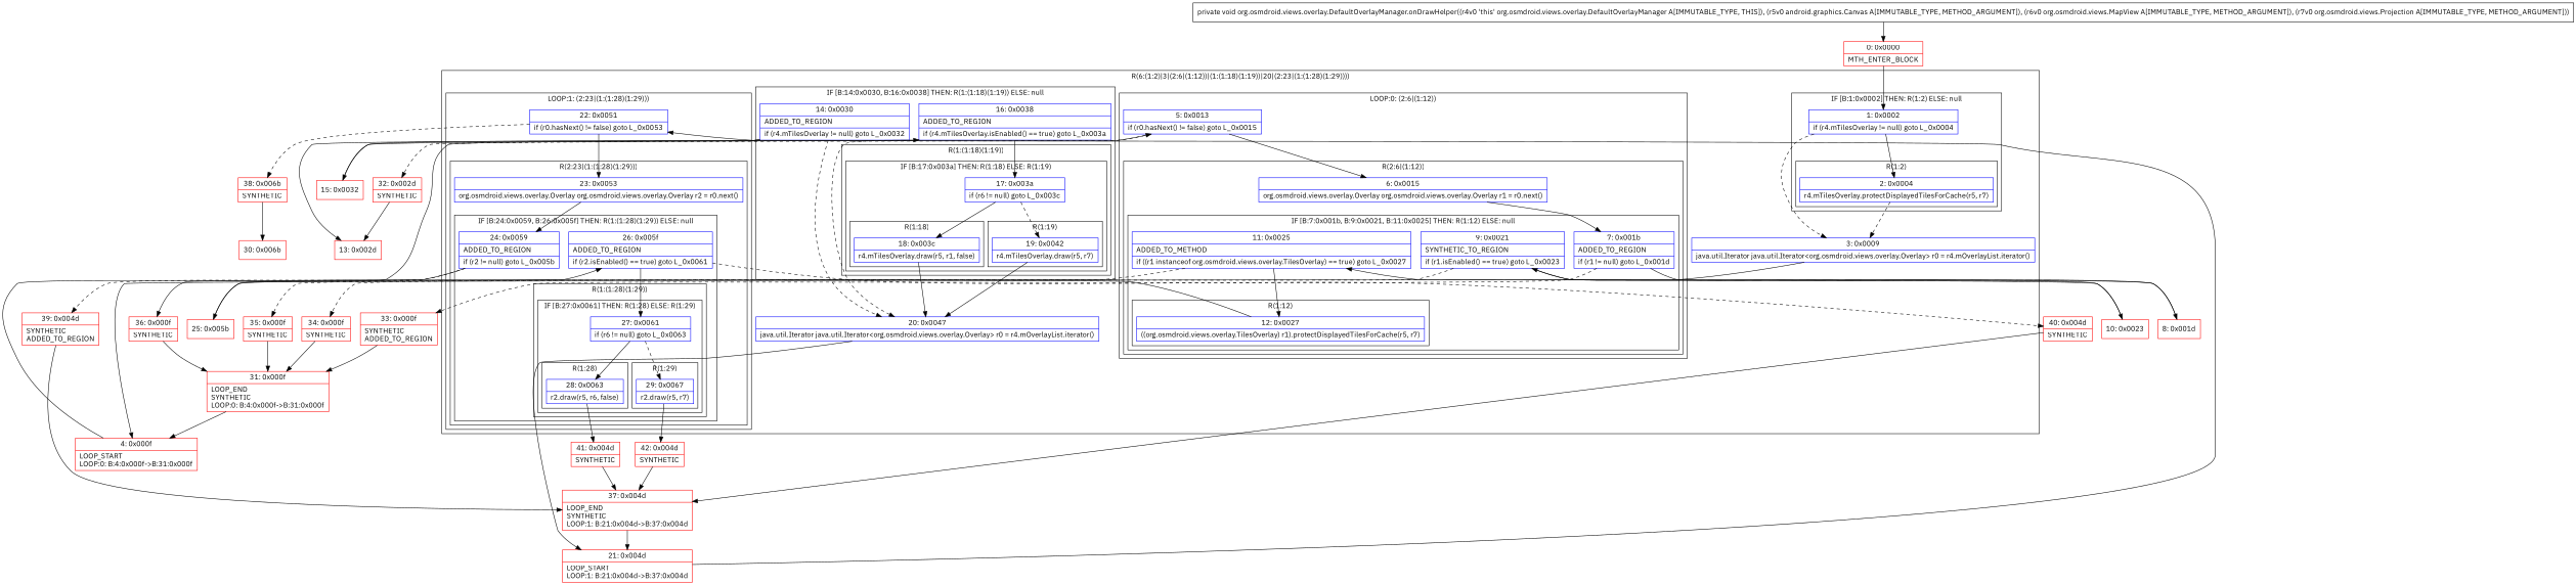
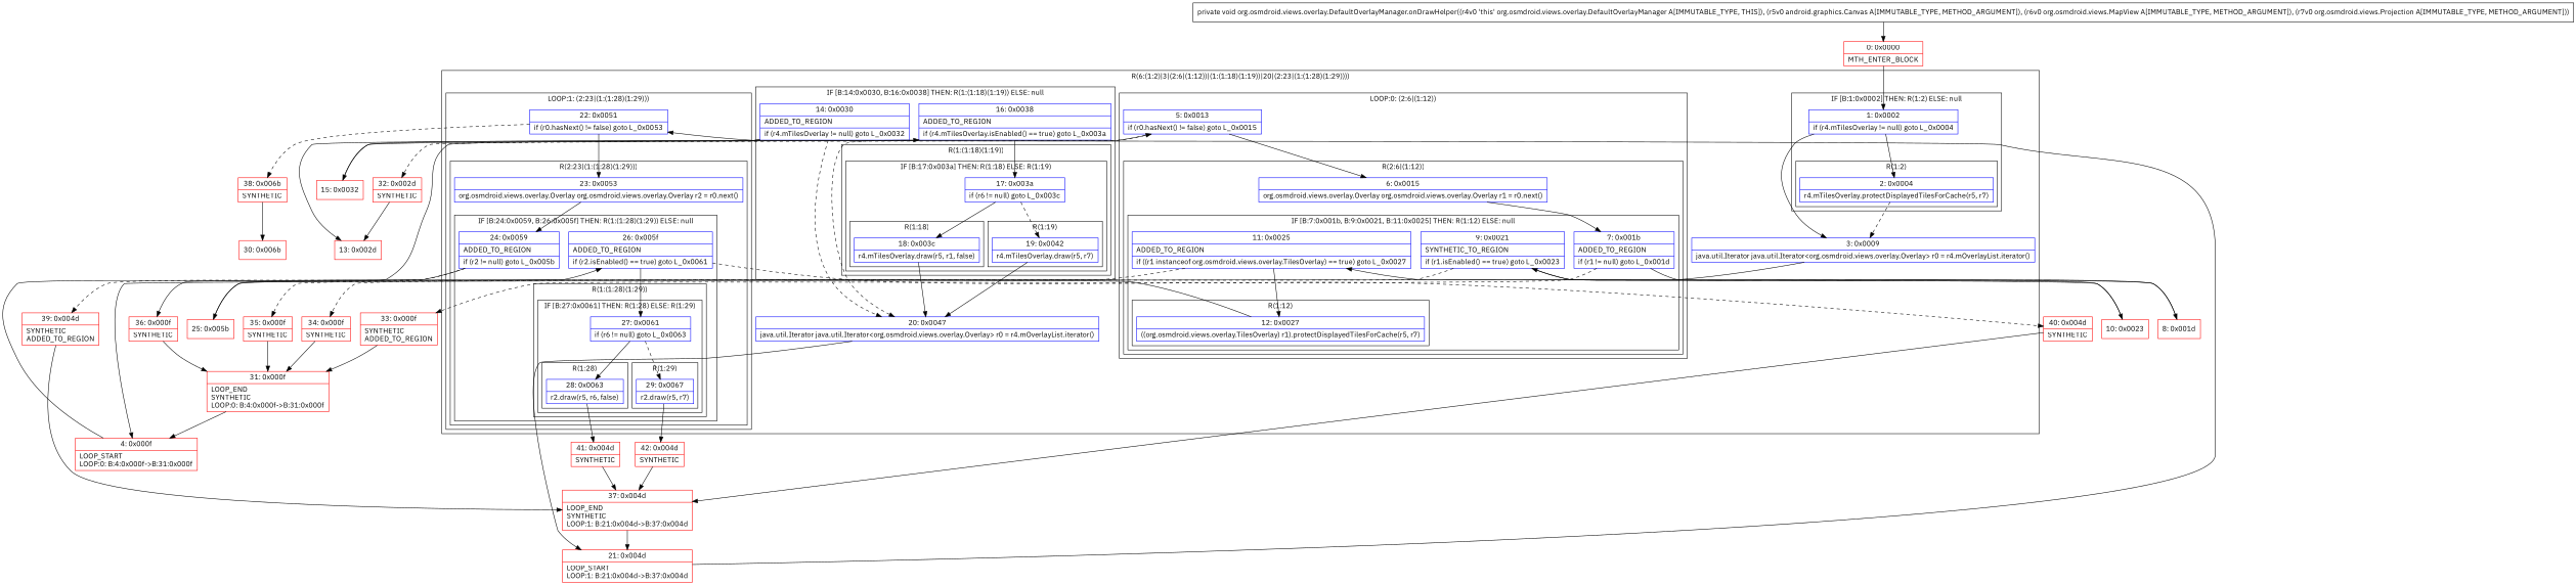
  digraph {
    fontname="IBM Plex Sans"
    node [color=blue fontname="IBM Plex Sans" shape=record]
    edge [fontname="IBM Plex Sans"]
    n1 [label="{2\:\ 0x0004|r4.mTilesOverlay.protectDisplayedTilesForCache(r5, r7)\l}"]
    n2 [label="{1\:\ 0x0002|if (r4.mTilesOverlay != null) goto L_0x0004\l}"]
    n3 [label="{12\:\ 0x0027|((org.osmdroid.views.overlay.TilesOverlay) r1).protectDisplayedTilesForCache(r5, r7)\l}"]
    n4 [label="{7\:\ 0x001b|ADDED_TO_REGION\l|if (r1 != null) goto L_0x001d\l}"]
    n5 [label="{9\:\ 0x0021|SYNTHETIC_TO_REGION\l|if (r1.isEnabled() == true) goto L_0x0023\l}"]
-   n6 [label="{11\:\ 0x0025|ADDED_TO_METHOD\l|if ((r1 instanceof org.osmdroid.views.overlay.TilesOverlay) == true) goto L_0x0027\l}"]
+   n6 [label="{11\:\ 0x0025|ADDED_TO_REGION\l|if ((r1 instanceof org.osmdroid.views.overlay.TilesOverlay) == true) goto L_0x0027\l}"]
    n7 [label="{6\:\ 0x0015|org.osmdroid.views.overlay.Overlay org.osmdroid.views.overlay.Overlay r1 = r0.next()\l}"]
    n8 [label="{5\:\ 0x0013|if (r0.hasNext() != false) goto L_0x0015\l}"]
    n9 [label="{18\:\ 0x003c|r4.mTilesOverlay.draw(r5, r1, false)\l}"]
    n10 [label="{19\:\ 0x0042|r4.mTilesOverlay.draw(r5, r7)\l}"]
    n11 [label="{17\:\ 0x003a|if (r6 != null) goto L_0x003c\l}"]
    n12 [label="{14\:\ 0x0030|ADDED_TO_REGION\l|if (r4.mTilesOverlay != null) goto L_0x0032\l}"]
    n13 [label="{16\:\ 0x0038|ADDED_TO_REGION\l|if (r4.mTilesOverlay.isEnabled() == true) goto L_0x003a\l}"]
    n14 [label="{28\:\ 0x0063|r2.draw(r5, r6, false)\l}"]
    n15 [label="{29\:\ 0x0067|r2.draw(r5, r7)\l}"]
    n16 [label="{27\:\ 0x0061|if (r6 != null) goto L_0x0063\l}"]
    n17 [label="{24\:\ 0x0059|ADDED_TO_REGION\l|if (r2 != null) goto L_0x005b\l}"]
    n18 [label="{26\:\ 0x005f|ADDED_TO_REGION\l|if (r2.isEnabled() == true) goto L_0x0061\l}"]
    n19 [label="{23\:\ 0x0053|org.osmdroid.views.overlay.Overlay org.osmdroid.views.overlay.Overlay r2 = r0.next()\l}"]
    n20 [label="{22\:\ 0x0051|if (r0.hasNext() != false) goto L_0x0053\l}"]
    n21 [label="{3\:\ 0x0009|java.util.Iterator java.util.Iterator\<org.osmdroid.views.overlay.Overlay\> r0 = r4.mOverlayList.iterator()\l}"]
    n22 [label="{20\:\ 0x0047|java.util.Iterator java.util.Iterator\<org.osmdroid.views.overlay.Overlay\> r0 = r4.mOverlayList.iterator()\l}"]
    n23 [color=red label="{36\:\ 0x000f|SYNTHETIC\l}"]
    n24 [color=red label="{8\:\ 0x001d}"]
    n25 [color=red label="{33\:\ 0x000f|SYNTHETIC\lADDED_TO_REGION\l}"]
    n26 [color=red label="{10\:\ 0x0023}"]
    n27 [color=red label="{34\:\ 0x000f|SYNTHETIC\l}"]
    n28 [color=red label="{35\:\ 0x000f|SYNTHETIC\l}"]
    n29 [color=red label="{32\:\ 0x002d|SYNTHETIC\l}"]
    n30 [color=red label="{15\:\ 0x0032}"]
    n31 [color=red label="{13\:\ 0x002d}"]
    n32 [color=red label="{41\:\ 0x004d|SYNTHETIC\l}"]
    n33 [color=red label="{42\:\ 0x004d|SYNTHETIC\l}"]
    n34 [color=red label="{25\:\ 0x005b}"]
    n35 [color=red label="{39\:\ 0x004d|SYNTHETIC\lADDED_TO_REGION\l}"]
    n36 [color=red label="{40\:\ 0x004d|SYNTHETIC\l}"]
    n37 [color=red label="{38\:\ 0x006b|SYNTHETIC\l}"]
    n38 [color=red label="{4\:\ 0x000f|LOOP_START\lLOOP:0: B:4:0x000f\-\>B:31:0x000f\l}"]
    n39 [color=red label="{21\:\ 0x004d|LOOP_START\lLOOP:1: B:21:0x004d\-\>B:37:0x004d\l}"]
    n40 [color=red label="{31\:\ 0x000f|LOOP_END\lSYNTHETIC\lLOOP:0: B:4:0x000f\-\>B:31:0x000f\l}"]
    n41 [color=red label="{30\:\ 0x006b}"]
    n42 [color=red label="{37\:\ 0x004d|LOOP_END\lSYNTHETIC\lLOOP:1: B:21:0x004d\-\>B:37:0x004d\l}"]
    n43 [color=red label="{0\:\ 0x0000|MTH_ENTER_BLOCK\l}"]
    n44 [label="{private void org.osmdroid.views.overlay.DefaultOverlayManager.onDrawHelper((r4v0 'this' org.osmdroid.views.overlay.DefaultOverlayManager A[IMMUTABLE_TYPE, THIS]), (r5v0 android.graphics.Canvas A[IMMUTABLE_TYPE, METHOD_ARGUMENT]), (r6v0 org.osmdroid.views.MapView A[IMMUTABLE_TYPE, METHOD_ARGUMENT]), (r7v0 org.osmdroid.views.Projection A[IMMUTABLE_TYPE, METHOD_ARGUMENT])) }" color=""]
    subgraph cluster_1 {
      label="R(6:(1:2)|3|(2:6|(1:12))|(1:(1:18)(1:19))|20|(2:23|(1:(1:28)(1:29))))"
      n21
      n22
      subgraph cluster_2 {
        label="IF [B:1:0x0002] THEN: R(1:2) ELSE: null"
        n2
        subgraph cluster_3 {
          label="R(1:2)"
          n1
        }
      }
      subgraph cluster_4 {
        label="LOOP:0: (2:6|(1:12))"
        n8
        subgraph cluster_5 {
          label="R(2:6|(1:12))"
          n7
          subgraph cluster_6 {
            label="IF [B:7:0x001b, B:9:0x0021, B:11:0x0025] THEN: R(1:12) ELSE: null"
            n4
            n5
            n6
            subgraph cluster_7 {
              label="R(1:12)"
              n3
            }
          }
        }
      }
      subgraph cluster_8 {
        label="IF [B:14:0x0030, B:16:0x0038] THEN: R(1:(1:18)(1:19)) ELSE: null"
        n12
        n13
        subgraph cluster_9 {
          label="R(1:(1:18)(1:19))"
          subgraph cluster_10 {
            label="IF [B:17:0x003a] THEN: R(1:18) ELSE: R(1:19)"
            n11
            subgraph cluster_11 {
              label="R(1:18)"
              n9
            }
            subgraph cluster_12 {
              label="R(1:19)"
              n10
            }
          }
        }
      }
      subgraph cluster_13 {
        label="LOOP:1: (2:23|(1:(1:28)(1:29)))"
        n20
        subgraph cluster_14 {
          label="R(2:23|(1:(1:28)(1:29)))"
          n19
          subgraph cluster_15 {
            label="IF [B:24:0x0059, B:26:0x005f] THEN: R(1:(1:28)(1:29)) ELSE: null"
            n17
            n18
            subgraph cluster_16 {
              label="R(1:(1:28)(1:29))"
              subgraph cluster_17 {
                label="IF [B:27:0x0061] THEN: R(1:28) ELSE: R(1:29)"
                n16
                subgraph cluster_18 {
                  label="R(1:28)"
                  n14
                }
                subgraph cluster_19 {
                  label="R(1:29)"
                  n15
                }
              }
            }
          }
        }
      }
    }
    n1 -> n21 [style=dashed]
    n2 -> n1
-   n2 -> n21 [style=dashed]
+   n2 -> n21 [style=solid]
    n3 -> n23
    n4 -> n24
    n4 -> n25 [style=dashed]
    n5 -> n26
    n5 -> n27 [style=dashed]
    n6 -> n3
    n6 -> n28 [style=dashed]
    n7 -> n4
    n8 -> n7
    n8 -> n29 [style=dashed]
    n9 -> n22
    n10 -> n22
    n11 -> n9
    n11 -> n10 [style=dashed]
    n12 -> n22 [style=dashed]
    n12 -> n30
    n12 -> n31
    n13 -> n11
    n13 -> n22 [style=dashed]
    n14 -> n32
    n15 -> n33
    n16 -> n14
    n16 -> n15 [style=dashed]
    n17 -> n34
    n17 -> n35 [style=dashed]
    n18 -> n16
    n18 -> n36 [style=dashed]
    n19 -> n17
    n20 -> n19
    n20 -> n37 [style=dashed]
    n21 -> n38
    n22 -> n39
    n23 -> n40
    n24 -> n5
    n25 -> n40
    n26 -> n6
    n27 -> n40
    n28 -> n40
    n29 -> n31
    n30 -> n13
    n32 -> n42
    n33 -> n42
    n34 -> n18
    n35 -> n42
    n36 -> n42
    n37 -> n41
    n38 -> n8
    n39 -> n20
    n40 -> n38
    n42 -> n39
    n43 -> n2
    n44 -> n43
  }
